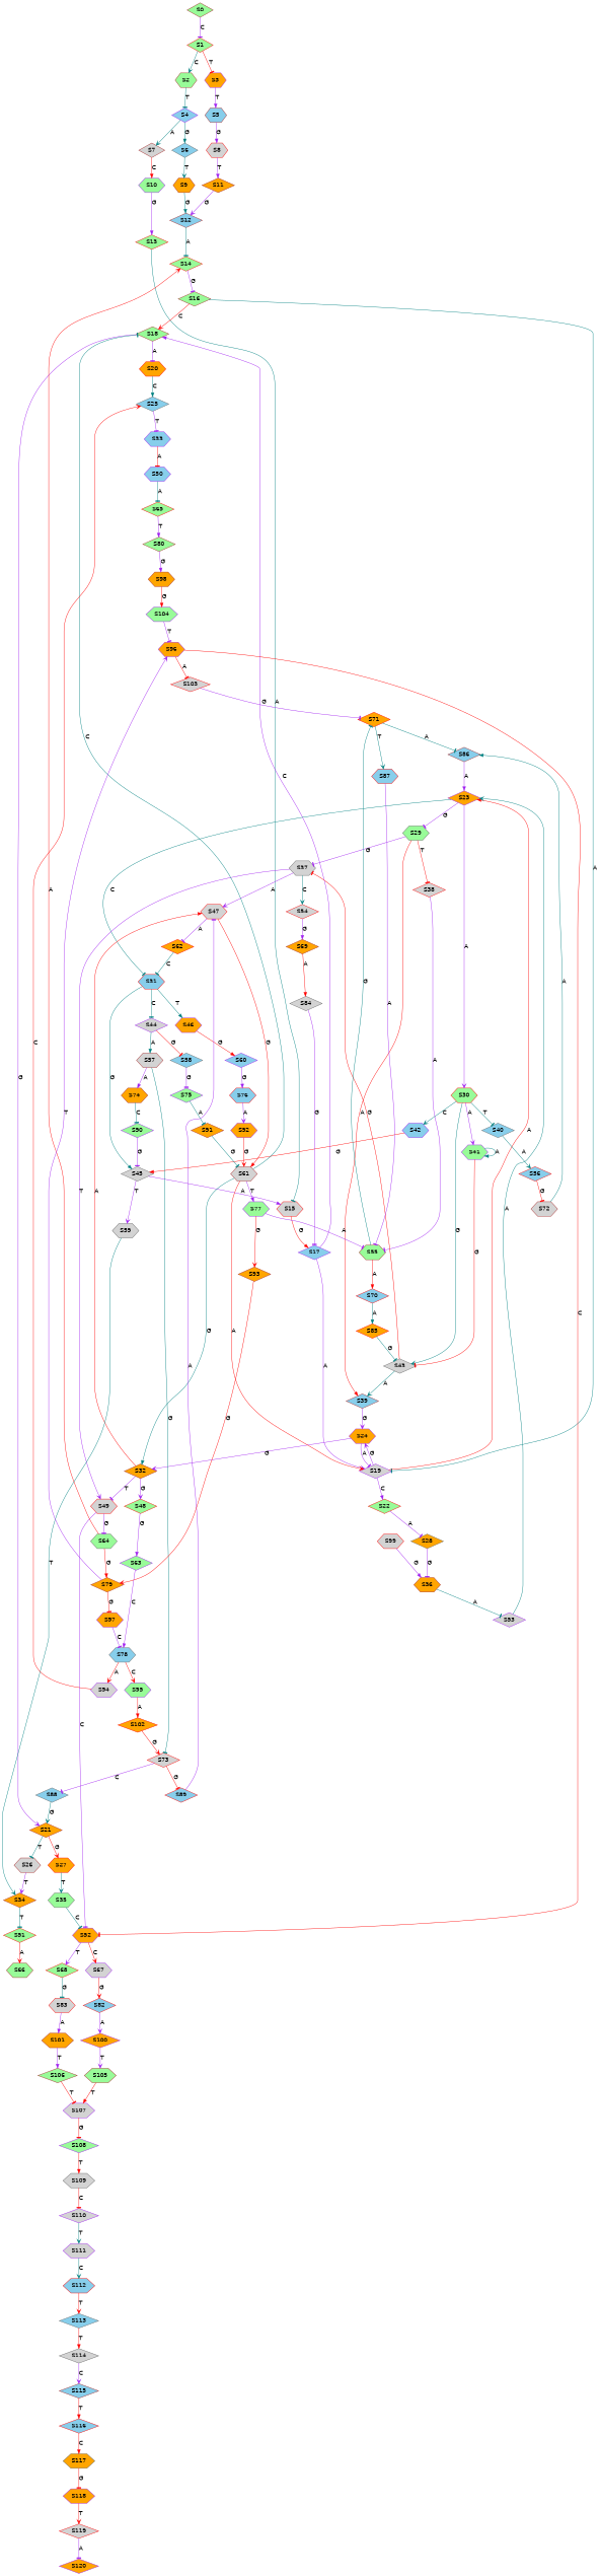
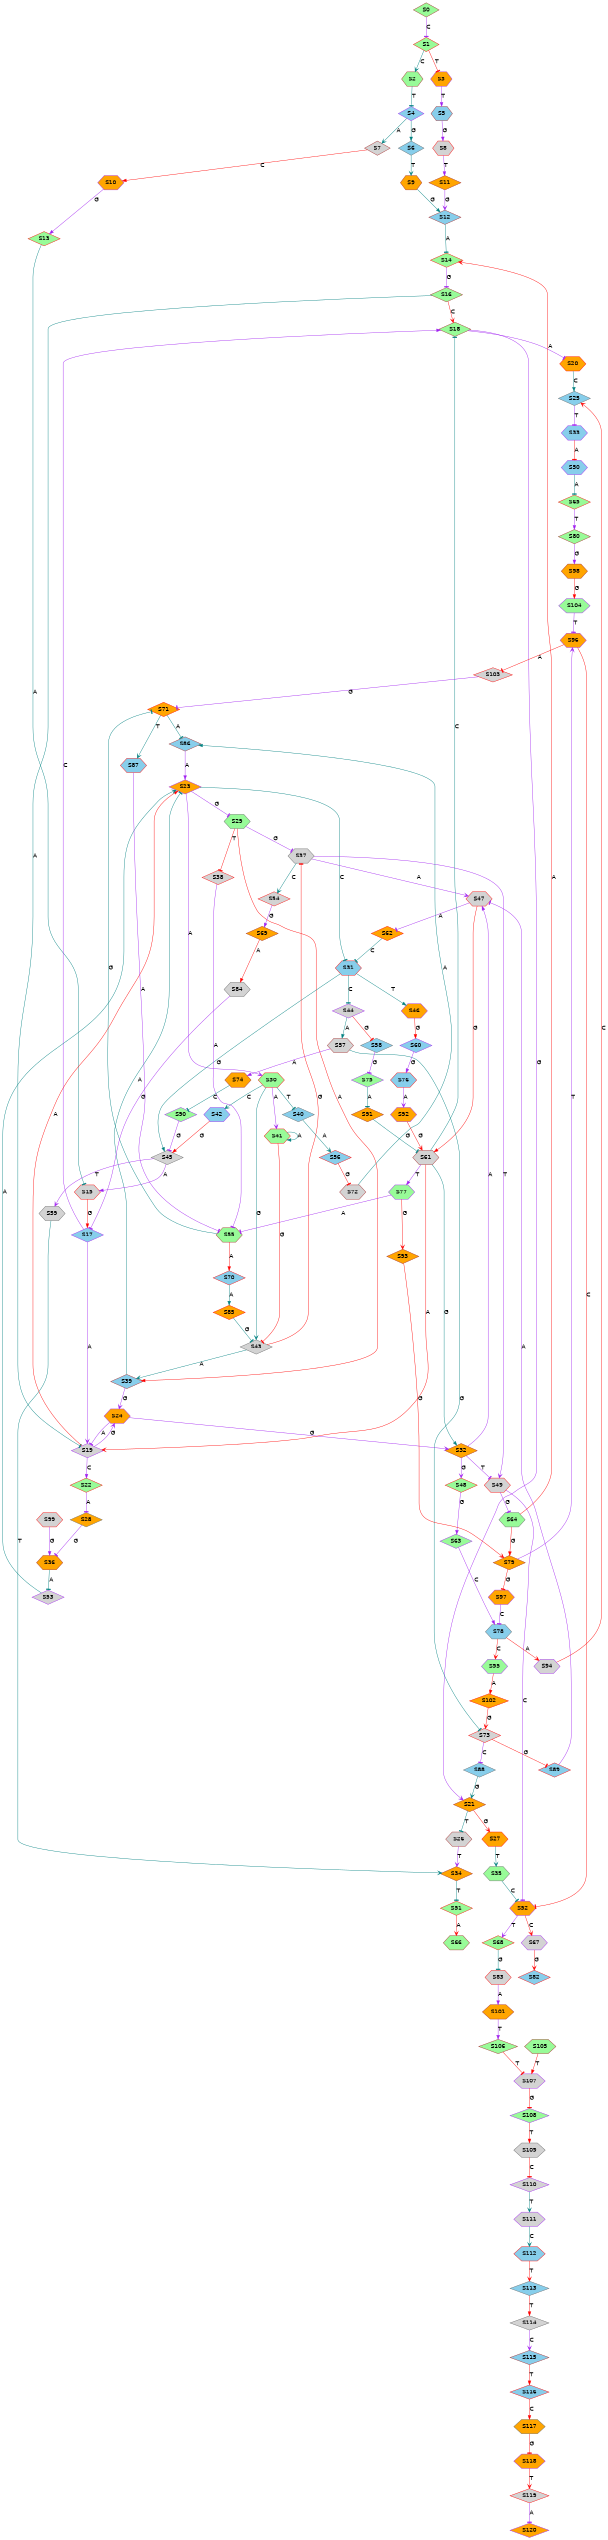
  strict digraph {
    fontname="DejaVu Sans"
    node [color=red fillcolor=orange fontname="DejaVu Sans" shape=diamond style=filled]
    edge [arrowhead=tee color=purple fontname="DejaVu Sans"]
    S0 [color=brown fillcolor=palegreen]
    S1 [fillcolor=palegreen]
    S2 [color=brown fillcolor=palegreen shape=hexagon]
    S3 [color=purple shape=hexagon]
    S4 [color=purple fillcolor=skyblue]
    S5 [color=brown fillcolor=skyblue shape=hexagon]
    S6 [color=gray40 fillcolor=skyblue]
    S7 [color=brown fillcolor=lightgrey]
    S8 [fillcolor=lightgrey shape=hexagon]
    S9 [color=brown shape=hexagon]
-   S10 [color=purple fillcolor=palegreen shape=hexagon]
+   S10 [color=purple shape=hexagon]
    S11 [color=brown]
    S12 [color=brown fillcolor=skyblue]
    S13 [fillcolor=palegreen]
    S14 [fillcolor=palegreen]
    S15 [fillcolor=lightgrey shape=hexagon]
    S16 [color=brown fillcolor=palegreen]
    S17 [color=purple fillcolor=skyblue]
    S18 [color=brown fillcolor=palegreen]
    S19 [color=purple fillcolor=lightgrey]
    S20 [shape=hexagon]
    S21 [color=brown]
    S22 [fillcolor=palegreen]
    S23 [color=purple]
    S24 [color=purple shape=hexagon]
    S25 [color=gray40 fillcolor=skyblue]
    S26 [color=brown fillcolor=lightgrey shape=hexagon]
    S27 [shape=hexagon]
    S28 [color=gray40]
    S29 [color=gray40 fillcolor=palegreen shape=hexagon]
    S30 [fillcolor=palegreen shape=hexagon]
    S31 [fillcolor=skyblue shape=hexagon]
    S32 [color=brown]
    S33 [color=purple fillcolor=skyblue shape=hexagon]
    S34 [color=brown]
    S35 [color=gray40 fillcolor=palegreen shape=hexagon]
    S36 [color=brown shape=hexagon]
    S37 [color=gray40 fillcolor=lightgrey shape=hexagon]
    S38 [fillcolor=lightgrey]
    S39 [color=brown fillcolor=skyblue]
    S40 [color=gray40 fillcolor=skyblue]
-   S41 [color=purple fillcolor=palegreen shape=hexagon]
+   S41 [fillcolor=palegreen shape=hexagon]
    S42 [color=purple fillcolor=skyblue shape=hexagon]
    S43 [color=gray40 fillcolor=lightgrey]
    S44 [color=purple fillcolor=lightgrey]
    S45 [color=gray40 fillcolor=lightgrey]
    S46 [color=purple shape=hexagon]
    S47 [fillcolor=lightgrey shape=hexagon]
    S48 [fillcolor=palegreen]
    S49 [fillcolor=lightgrey shape=hexagon]
    S50 [color=purple fillcolor=skyblue shape=hexagon]
    S51 [fillcolor=palegreen]
    S52 [color=purple shape=hexagon]
    S53 [color=purple fillcolor=lightgrey]
    S54 [fillcolor=lightgrey]
    S55 [color=brown fillcolor=palegreen shape=hexagon]
    S56 [fillcolor=skyblue]
    S57 [color=brown fillcolor=lightgrey shape=hexagon]
    S58 [color=gray40 fillcolor=skyblue]
    S59 [color=gray40 fillcolor=lightgrey shape=hexagon]
    S60 [color=purple fillcolor=skyblue]
    S61 [color=brown fillcolor=lightgrey shape=hexagon]
    S62
    S63 [color=purple fillcolor=palegreen]
    S64 [color=gray40 fillcolor=palegreen shape=hexagon]
    S65 [fillcolor=palegreen]
    S66 [color=brown fillcolor=palegreen shape=hexagon]
    S67 [color=purple fillcolor=lightgrey shape=hexagon]
    S68 [fillcolor=palegreen]
    S69 [color=brown]
    S70 [fillcolor=skyblue]
    S71
    S72 [color=brown fillcolor=lightgrey shape=hexagon]
    S73 [fillcolor=lightgrey]
    S74 [color=brown shape=hexagon]
    S75 [color=purple fillcolor=palegreen]
    S76 [fillcolor=skyblue shape=hexagon]
    S77 [color=purple fillcolor=palegreen shape=hexagon]
    S78 [color=gray40 fillcolor=skyblue shape=hexagon]
    S79 [color=brown]
    S80 [color=brown fillcolor=palegreen]
    S82 [fillcolor=skyblue]
    S83 [fillcolor=lightgrey shape=hexagon]
-   S84 [color=gray40 fillcolor=lightgrey]
+   S84 [color=gray40 fillcolor=lightgrey shape=hexagon]
    S85
    S86 [color=brown fillcolor=skyblue]
    S87 [fillcolor=skyblue shape=hexagon]
    S88 [color=gray40 fillcolor=skyblue]
    S89 [fillcolor=skyblue]
    S90 [color=purple fillcolor=palegreen]
    S91 [color=brown]
    S92 [color=purple shape=hexagon]
    S93 [color=brown]
    S94 [color=purple fillcolor=lightgrey shape=hexagon]
    S95 [color=purple fillcolor=palegreen shape=hexagon]
    S96 [color=purple shape=hexagon]
    S97 [color=purple shape=hexagon]
    S98 [color=brown shape=hexagon]
-   S100 [color=purple]
    S101 [color=brown shape=hexagon]
    S102
    S103 [fillcolor=lightgrey]
    S104 [color=purple fillcolor=palegreen shape=hexagon]
    S99 [fillcolor=lightgrey shape=hexagon]
    S105 [color=brown fillcolor=palegreen shape=hexagon]
    S106 [color=brown fillcolor=palegreen]
    S107 [color=purple fillcolor=lightgrey shape=hexagon]
    S108 [color=purple fillcolor=palegreen]
    S109 [color=gray40 fillcolor=lightgrey shape=hexagon]
    S110 [color=purple fillcolor=lightgrey]
    S111 [color=purple fillcolor=lightgrey shape=hexagon]
    S112 [fillcolor=skyblue shape=hexagon]
    S113 [color=gray40 fillcolor=skyblue]
    S114 [color=gray40 fillcolor=lightgrey]
    S115 [color=brown fillcolor=skyblue]
    S116 [fillcolor=skyblue]
    S117 [color=gray40 shape=hexagon]
    S118 [color=purple shape=hexagon]
    S119 [fillcolor=lightgrey]
    S120 [color=purple]
    S0 -> S1 [label=C]
    S1 -> S2 [arrowhead=vee color=teal label=C]
    S1 -> S3 [color=red label=T]
    S2 -> S4 [color=teal label=T]
    S3 -> S5 [arrowhead=normal label=T]
    S4 -> S6 [arrowhead=normal color=teal label=G]
    S4 -> S7 [arrowhead=vee color=teal label=A]
    S5 -> S8 [arrowhead=normal label=G]
    S6 -> S9 [arrowhead=vee color=teal label=T]
    S7 -> S10 [arrowhead=normal color=red label=C]
    S8 -> S11 [arrowhead=normal label=T]
    S9 -> S12 [arrowhead=normal color=teal label=G]
    S10 -> S13 [arrowhead=normal label=G]
    S11 -> S12 [arrowhead=vee label=G]
    S12 -> S14 [color=teal label=A]
    S13 -> S15 [color=teal label=A]
    S14 -> S16 [label=G]
    S15 -> S17 [arrowhead=normal color=red label=G]
    S16 -> S18 [arrowhead=vee color=red label=C]
    S16 -> S19 [color=teal label=A]
    S17 -> S18 [arrowhead=normal label=C]
    S17 -> S19 [arrowhead=vee label=A]
    S18 -> S20 [label=A]
    S18 -> S21 [arrowhead=vee label=G]
    S19 -> S22 [arrowhead=normal label=C]
    S19 -> S23 [arrowhead=normal color=red label=A]
    S19 -> S24 [arrowhead=vee label=G]
    S20 -> S25 [arrowhead=normal color=teal label=C]
    S21 -> S26 [color=teal label=T]
    S21 -> S27 [arrowhead=vee color=red label=G]
    S22 -> S28 [label=A]
    S23 -> S29 [label=G]
    S23 -> S30 [arrowhead=vee label=A]
    S23 -> S31 [color=teal label=C]
    S24 -> S19 [label=A]
    S24 -> S32 [arrowhead=vee label=G]
    S25 -> S33 [label=T]
    S26 -> S34 [arrowhead=vee label=T]
    S27 -> S35 [arrowhead=vee color=teal label=T]
    S28 -> S36 [label=G]
    S29 -> S37 [label=G]
    S29 -> S38 [color=red label=T]
    S29 -> S39 [arrowhead=normal color=red label=A]
    S30 -> S40 [color=teal label=T]
    S30 -> S41 [arrowhead=vee label=A]
    S30 -> S42 [arrowhead=vee color=teal label=C]
    S30 -> S43 [arrowhead=vee color=teal label=G]
    S31 -> S44 [color=teal label=C]
    S31 -> S45 [arrowhead=normal color=teal label=G]
    S31 -> S46 [arrowhead=normal color=teal label=T]
-   S32 -> S47 [arrowhead=normal color=red label=A]
+   S32 -> S47 [arrowhead=normal label=A]
    S32 -> S48 [arrowhead=vee label=G]
    S32 -> S49 [label=T]
    S33 -> S50 [color=red label=A]
    S34 -> S51 [color=teal label=T]
    S35 -> S52 [color=teal label=C]
    S36 -> S53 [color=teal label=A]
    S37 -> S47 [arrowhead=vee label=A]
    S37 -> S49 [arrowhead=vee label=T]
    S37 -> S54 [arrowhead=vee color=teal label=C]
    S38 -> S55 [label=A]
+   S39 -> S23 [color=teal label=A]
    S39 -> S24 [arrowhead=vee label=G]
    S40 -> S56 [arrowhead=vee color=teal label=A]
    S41 -> S41 [arrowhead=normal color=teal label=A]
    S41 -> S43 [color=red label=G]
    S42 -> S45 [arrowhead=normal color=red label=G]
    S43 -> S37 [color=red label=G]
    S43 -> S39 [arrowhead=vee color=teal label=A]
    S44 -> S57 [arrowhead=normal color=teal label=A]
    S44 -> S58 [color=red label=G]
    S45 -> S15 [arrowhead=normal label=A]
    S45 -> S59 [arrowhead=vee label=T]
    S46 -> S60 [arrowhead=normal color=red label=G]
    S47 -> S61 [arrowhead=normal color=red label=G]
    S47 -> S62 [label=A]
    S48 -> S63 [arrowhead=normal label=G]
    S49 -> S52 [label=C]
    S49 -> S64 [label=G]
    S50 -> S65 [color=teal label=A]
    S51 -> S66 [arrowhead=vee color=red label=A]
    S52 -> S67 [arrowhead=vee color=red label=C]
    S52 -> S68 [arrowhead=vee label=T]
    S53 -> S23 [arrowhead=vee color=teal label=A]
    S54 -> S69 [arrowhead=normal label=G]
    S55 -> S70 [arrowhead=normal color=red label=A]
    S55 -> S71 [color=teal label=G]
    S56 -> S72 [color=red label=G]
    S57 -> S73 [color=teal label=G]
    S57 -> S74 [arrowhead=normal label=A]
    S58 -> S75 [label=G]
    S59 -> S34 [arrowhead=vee color=teal label=T]
    S60 -> S76 [arrowhead=normal label=G]
    S61 -> S18 [color=teal label=C]
    S61 -> S19 [arrowhead=vee color=red label=A]
    S61 -> S32 [arrowhead=normal color=teal label=G]
    S61 -> S77 [arrowhead=normal label=T]
    S62 -> S31 [color=teal label=C]
    S63 -> S78 [arrowhead=normal label=C]
    S64 -> S14 [arrowhead=vee color=red label=A]
    S64 -> S79 [arrowhead=normal color=red label=G]
    S65 -> S80 [arrowhead=normal label=T]
    S67 -> S82 [arrowhead=vee color=red label=G]
    S68 -> S83 [color=teal label=G]
    S69 -> S84 [arrowhead=normal color=red label=A]
    S70 -> S85 [arrowhead=normal color=teal label=A]
    S71 -> S86 [color=teal label=A]
    S71 -> S87 [arrowhead=vee color=teal label=T]
    S72 -> S86 [arrowhead=normal color=teal label=A]
    S73 -> S88 [label=C]
    S73 -> S89 [color=red label=G]
    S74 -> S90 [color=teal label=C]
    S75 -> S91 [color=teal label=A]
    S76 -> S92 [arrowhead=vee label=A]
    S77 -> S55 [label=A]
    S77 -> S93 [arrowhead=vee color=red label=G]
    S78 -> S94 [arrowhead=vee color=red label=A]
    S78 -> S95 [arrowhead=vee color=red label=C]
    S79 -> S96 [arrowhead=vee label=T]
    S79 -> S97 [color=red label=G]
    S80 -> S98 [arrowhead=normal label=G]
-   S82 -> S100 [arrowhead=vee label=A]
    S83 -> S101 [arrowhead=normal label=A]
    S84 -> S17 [label=G]
    S85 -> S43 [color=teal label=G]
    S86 -> S23 [arrowhead=normal label=A]
    S87 -> S55 [label=A]
    S88 -> S21 [arrowhead=vee color=teal label=G]
    S89 -> S47 [label=A]
    S90 -> S45 [label=G]
    S91 -> S61 [color=teal label=G]
    S92 -> S61 [arrowhead=vee color=red label=G]
    S93 -> S79 [arrowhead=vee color=red label=G]
    S94 -> S25 [arrowhead=vee color=red label=C]
    S95 -> S102 [arrowhead=normal color=red label=A]
    S96 -> S52 [color=red label=C]
    S96 -> S103 [color=red label=A]
    S97 -> S78 [label=C]
    S98 -> S104 [arrowhead=normal color=red label=G]
-   S100 -> S105 [arrowhead=vee label=T]
    S101 -> S106 [arrowhead=normal label=T]
    S102 -> S73 [arrowhead=vee color=red label=G]
    S103 -> S71 [label=G]
    S104 -> S96 [label=T]
    S99 -> S36 [arrowhead=normal label=G]
    S105 -> S107 [arrowhead=normal color=red label=T]
    S106 -> S107 [color=red label=T]
    S107 -> S108 [color=red label=G]
    S108 -> S109 [arrowhead=normal color=red label=T]
    S109 -> S110 [color=red label=C]
    S110 -> S111 [arrowhead=vee color=teal label=T]
    S111 -> S112 [arrowhead=vee color=teal label=C]
    S112 -> S113 [arrowhead=vee color=red label=T]
    S113 -> S114 [arrowhead=normal color=red label=T]
    S114 -> S115 [arrowhead=vee label=C]
    S115 -> S116 [arrowhead=normal color=red label=T]
    S116 -> S117 [arrowhead=normal color=red label=C]
    S117 -> S118 [color=red label=G]
    S118 -> S119 [arrowhead=vee color=red label=T]
    S119 -> S120 [label=A]
  }
